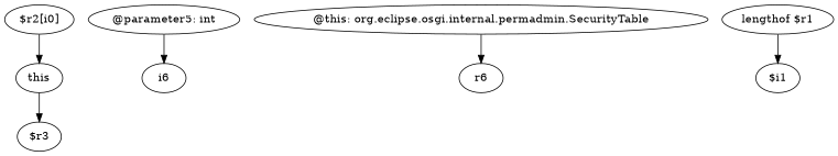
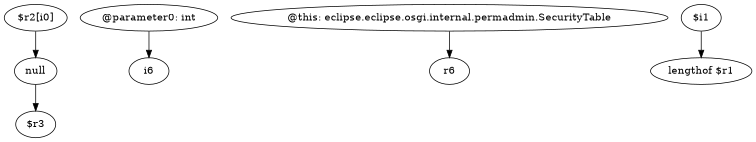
  digraph {
-   n1 [label=this]
+   n1 [label=null]
    n2 [label="$r3"]
-   n3 [label="@parameter5: int"]
+   n3 [label="@parameter0: int"]
    n4 [label=i6]
-   n5 [label="@this: org.eclipse.osgi.internal.permadmin.SecurityTable"]
+   n5 [label="@this: eclipse.eclipse.osgi.internal.permadmin.SecurityTable"]
    n6 [label=r6]
    n7 [label="$r2[i0]"]
    n8 [label="lengthof $r1"]
    n9 [label="$i1"]
    n1 -> n2
    n3 -> n4
    n5 -> n6
    n7 -> n1
-   n8 -> n9
+   n9 -> n8
  }
